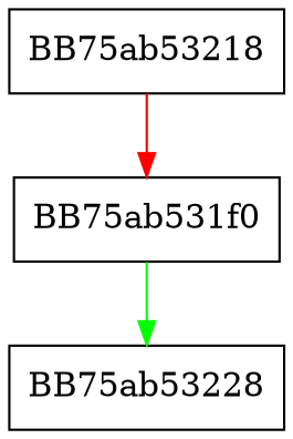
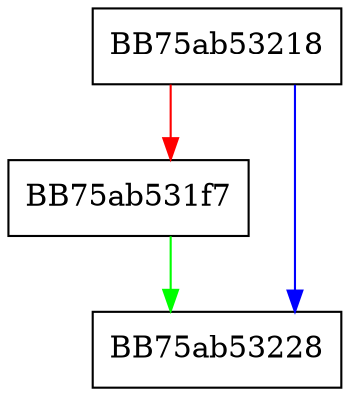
  digraph {
    splines=ortho
    node [shape=box]
-   BB75ab531f0
+   BB75ab531f0 [label=BB75ab531f7]
    BB75ab53228
    BB75ab53218
    BB75ab531f0 -> BB75ab53228 [color=green]
    BB75ab53218 -> BB75ab531f0 [color=red]
+   BB75ab53218 -> BB75ab53228 [color=blue]
  }
